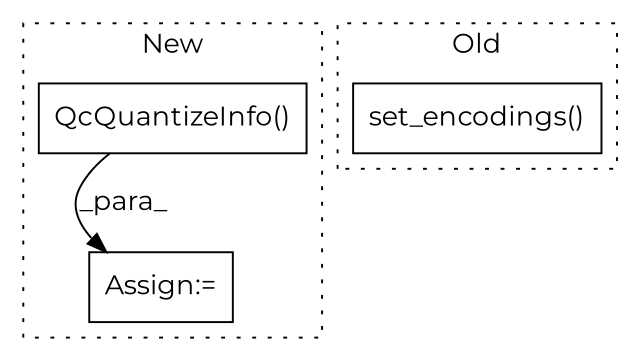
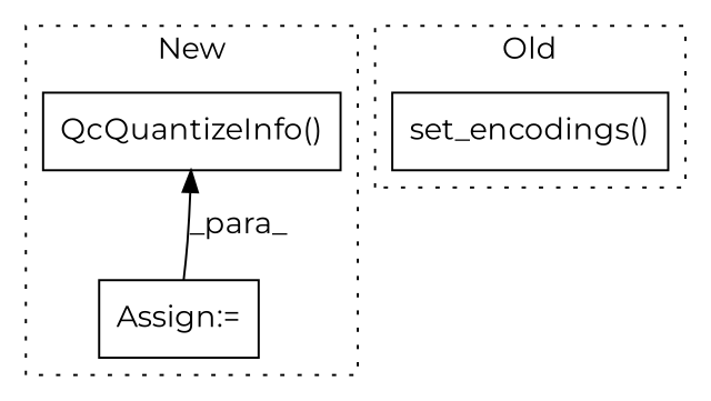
  digraph {
    fontname=Montserrat
    node [a=75 shape=box fontname=Montserrat]
    n1 [l=30 label="QcQuantizeInfo()" s=5468]
    n2 [a=68 l=3 label="Assign:=" s=5465]
    n3 [l="20,1" label="set_encodings()" s="3132,3161"]
    subgraph cluster_1 {
      label=New
      style=dotted
      n1
      n2
    }
    subgraph cluster_2 {
      label=Old
      style=dotted
      n3
    }
-   n1 -> n2 [label=_para_ fontname=Montserrat]
+   n2 -> n1 [label=_para_ fontname=Montserrat]
  }
